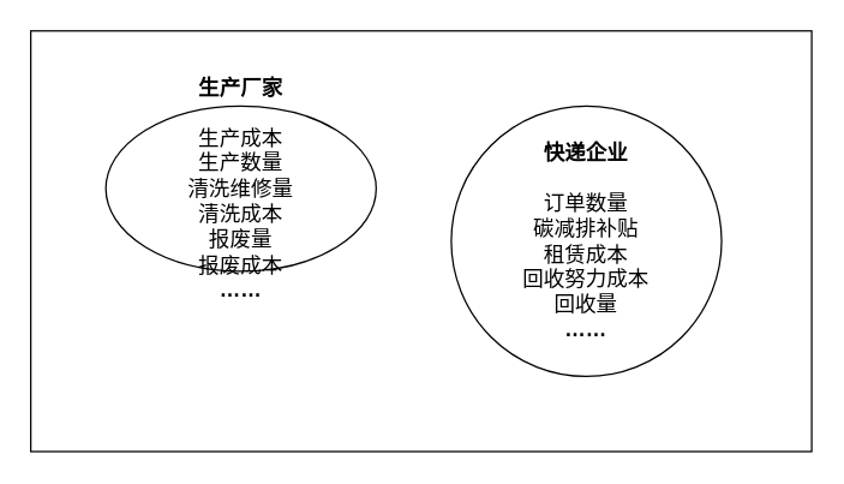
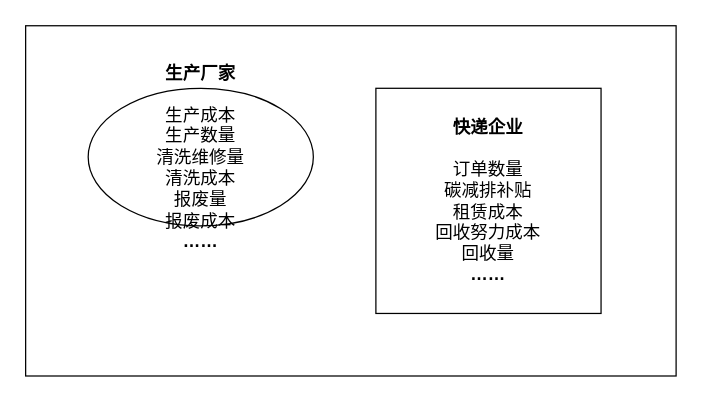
  <mxCell id="0" />
  <mxCell id="1" parent="0" />
  <mxCell id="2" value="" style="rounded=0;whiteSpace=wrap;html=1;fontSize=14;" vertex="1" parent="1"><mxGeometry x="20" y="20" width="520" height="280" as="geometry" /></mxCell>
  <mxCell id="3" value="&lt;font style=&quot;font-size: 14px;&quot;&gt;&lt;b&gt;生产厂家&lt;br&gt;&lt;/b&gt;&lt;br&gt;生产成本&lt;br&gt;生产数量&lt;br&gt;清洗维修量&lt;br&gt;清洗成本&lt;br&gt;报废量&lt;br&gt;报废成本&lt;br&gt;&lt;b&gt;……&lt;/b&gt;&lt;/font&gt;" style="ellipse;whiteSpace=wrap;html=1;aspect=fixed;" vertex="1" parent="1"><mxGeometry x="70" y="70" width="180" height="110" as="geometry" /></mxCell>
- <mxCell id="4" value="&lt;font style=&quot;font-size: 14px;&quot;&gt;&lt;b&gt;快递企业&lt;br&gt;&lt;/b&gt;&lt;br&gt;订单数量&lt;br&gt;碳减排补贴&lt;br&gt;租赁成本&lt;br&gt;回收努力成本&lt;br&gt;回收量&lt;br&gt;&lt;b&gt;……&lt;/b&gt;&lt;/font&gt;" style="ellipse;whiteSpace=wrap;html=1;aspect=fixed;" vertex="1" parent="1"><mxGeometry x="300" y="70" width="180" height="180" as="geometry" /></mxCell>
+ <mxCell id="4" value="&lt;font style=&quot;font-size: 14px;&quot;&gt;&lt;b&gt;快递企业&lt;br&gt;&lt;/b&gt;&lt;br&gt;订单数量&lt;br&gt;碳减排补贴&lt;br&gt;租赁成本&lt;br&gt;回收努力成本&lt;br&gt;回收量&lt;br&gt;&lt;b&gt;……&lt;/b&gt;&lt;/font&gt;" style="whiteSpace=wrap;html=1;aspect=fixed;rounded=0;" vertex="1" parent="1"><mxGeometry x="300" y="70" width="180" height="180" as="geometry" /></mxCell>
